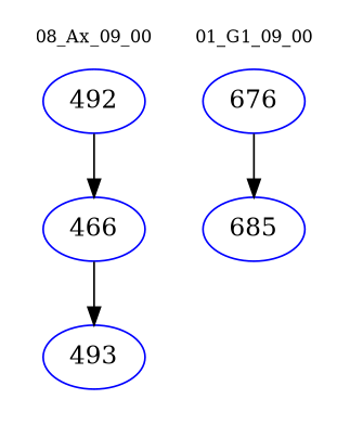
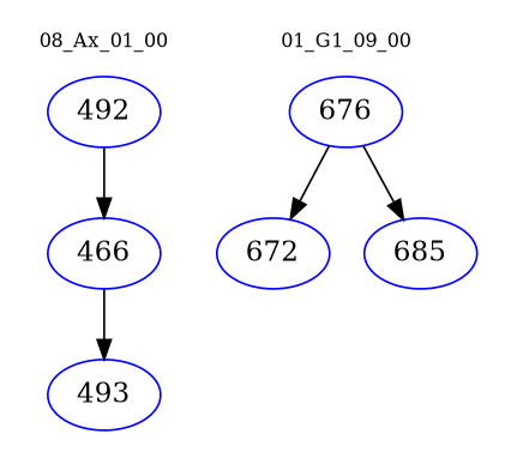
  digraph {
    node [color=blue]
    edge [color=black]
    n1 [label=492]
    n2 [label=466]
    n3 [label=493]
    n4 [label=676]
+   n5 [label=672]
    n6 [label=685]
    subgraph cluster_1 {
      color=white
      fontsize=10
-     label="08_Ax_09_00"
+     label="08_Ax_01_00"
      n1
      n2
      n3
    }
    subgraph cluster_2 {
      color=white
      fontsize=10
      label="01_G1_09_00"
      n4
+     n5
      n6
    }
    n1 -> n2
    n2 -> n3
+   n4 -> n5
    n4 -> n6
  }
